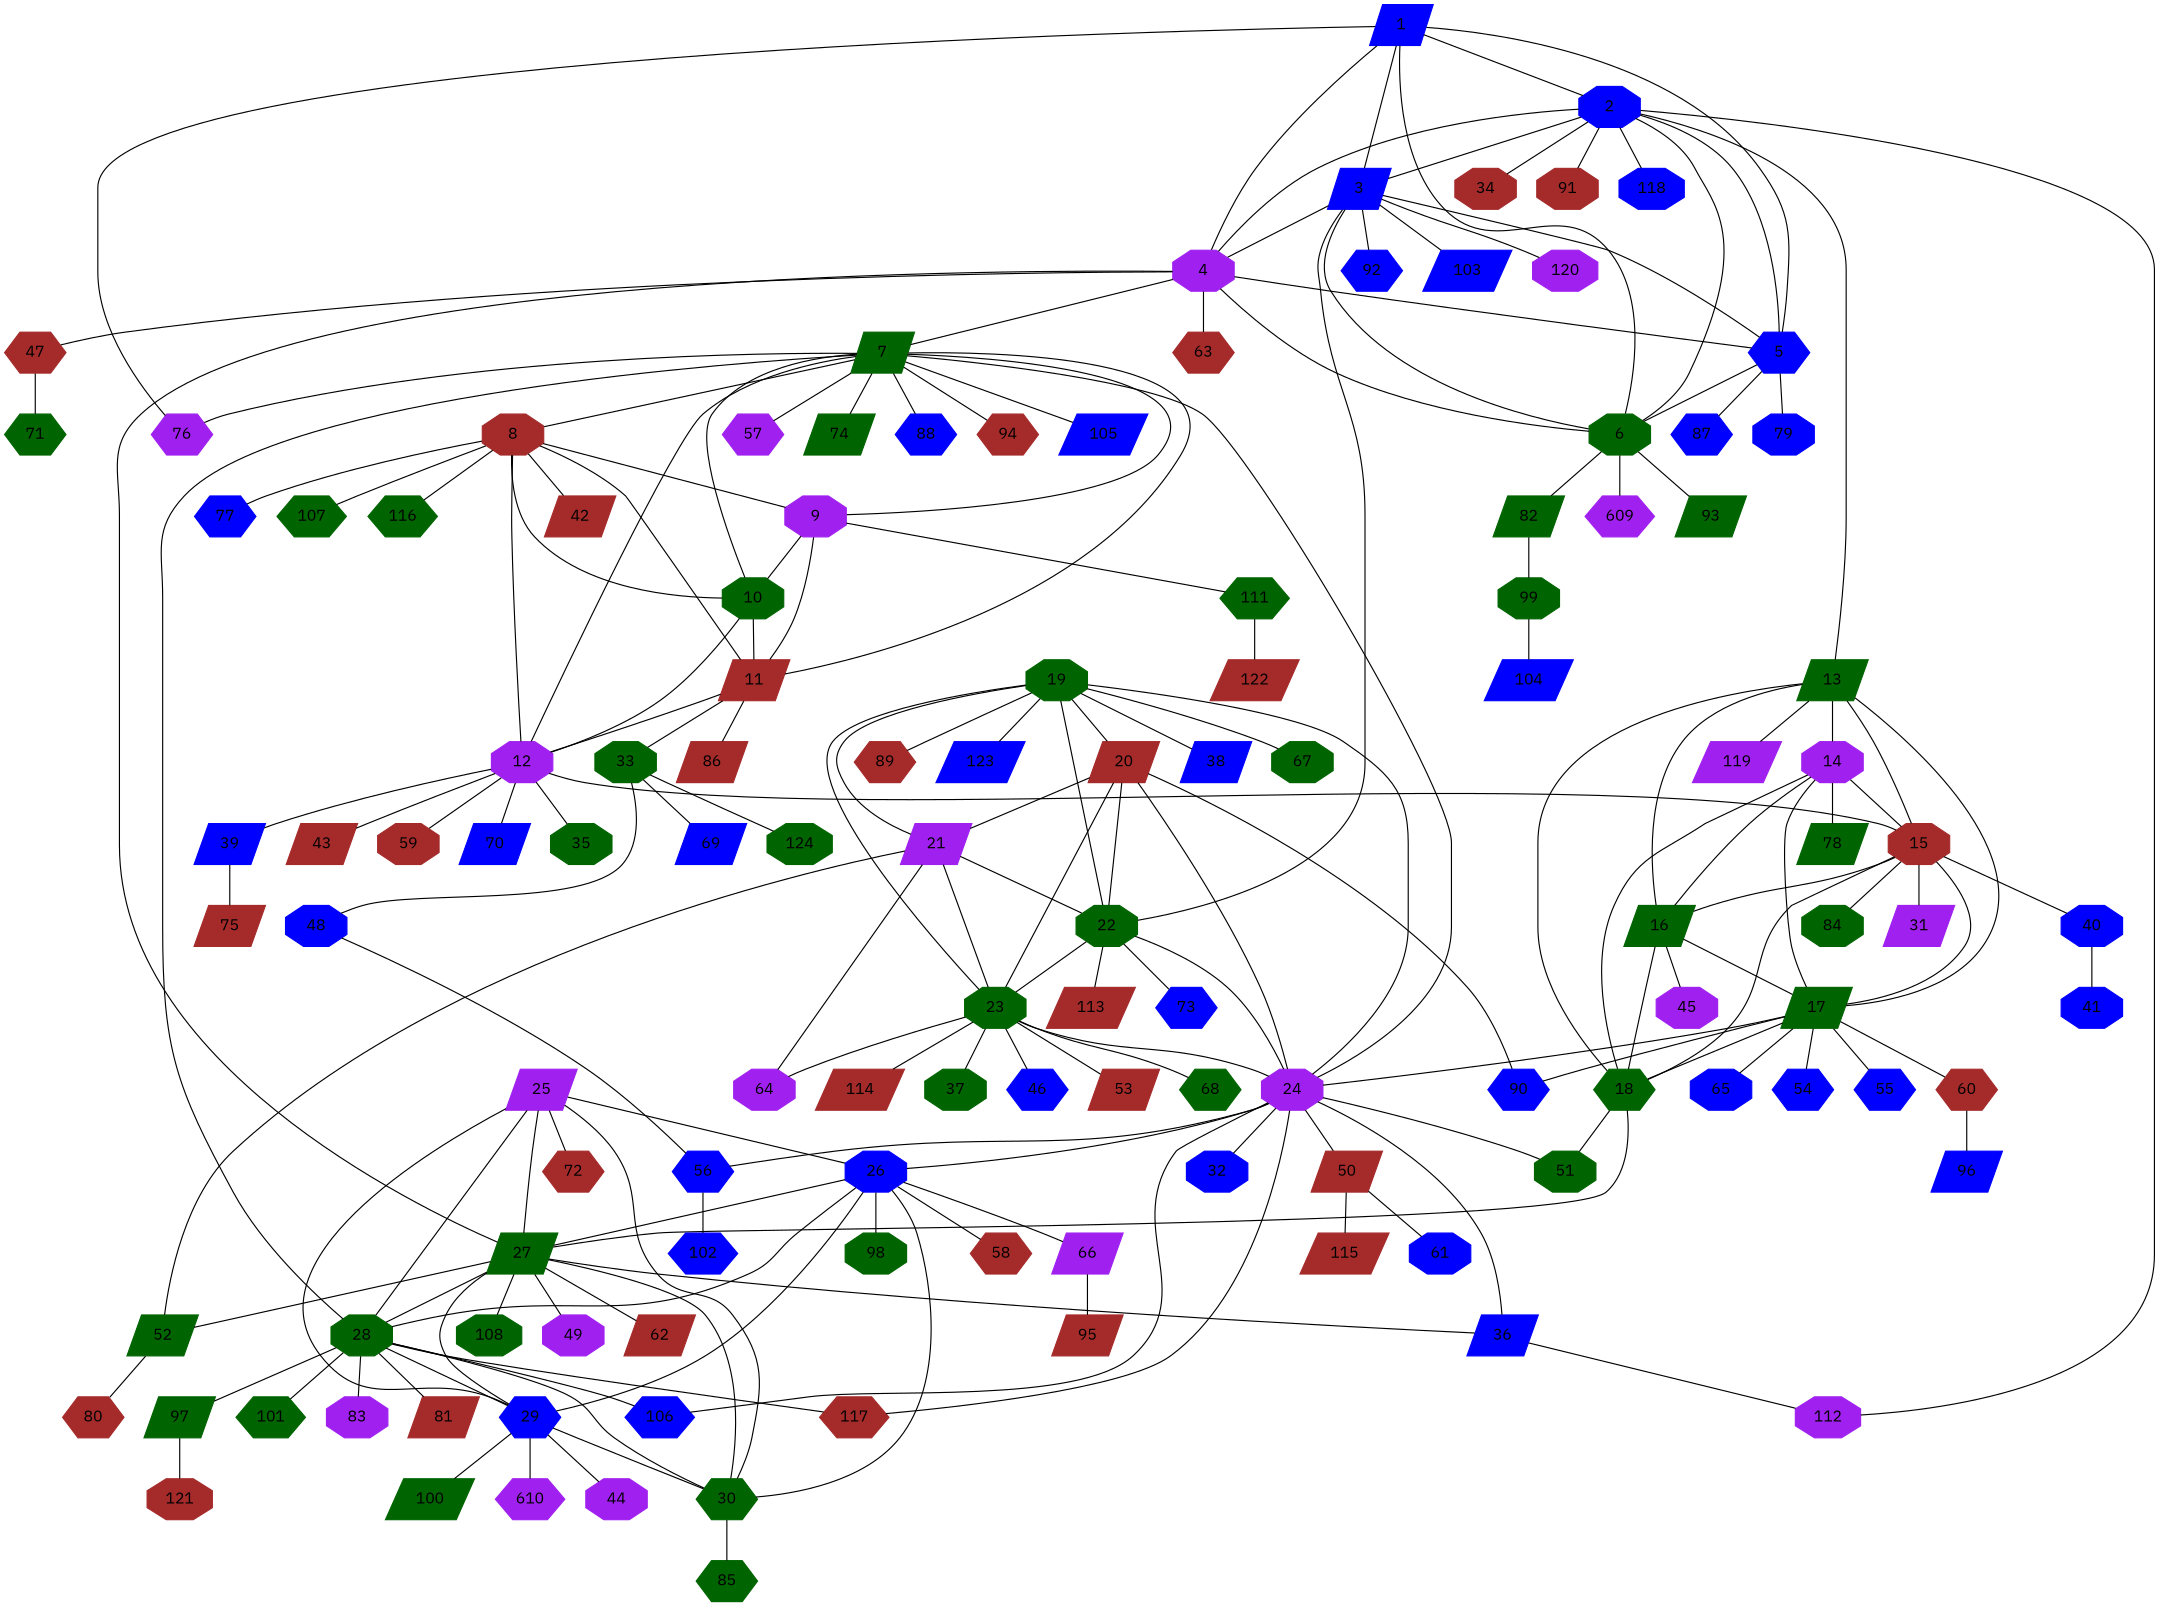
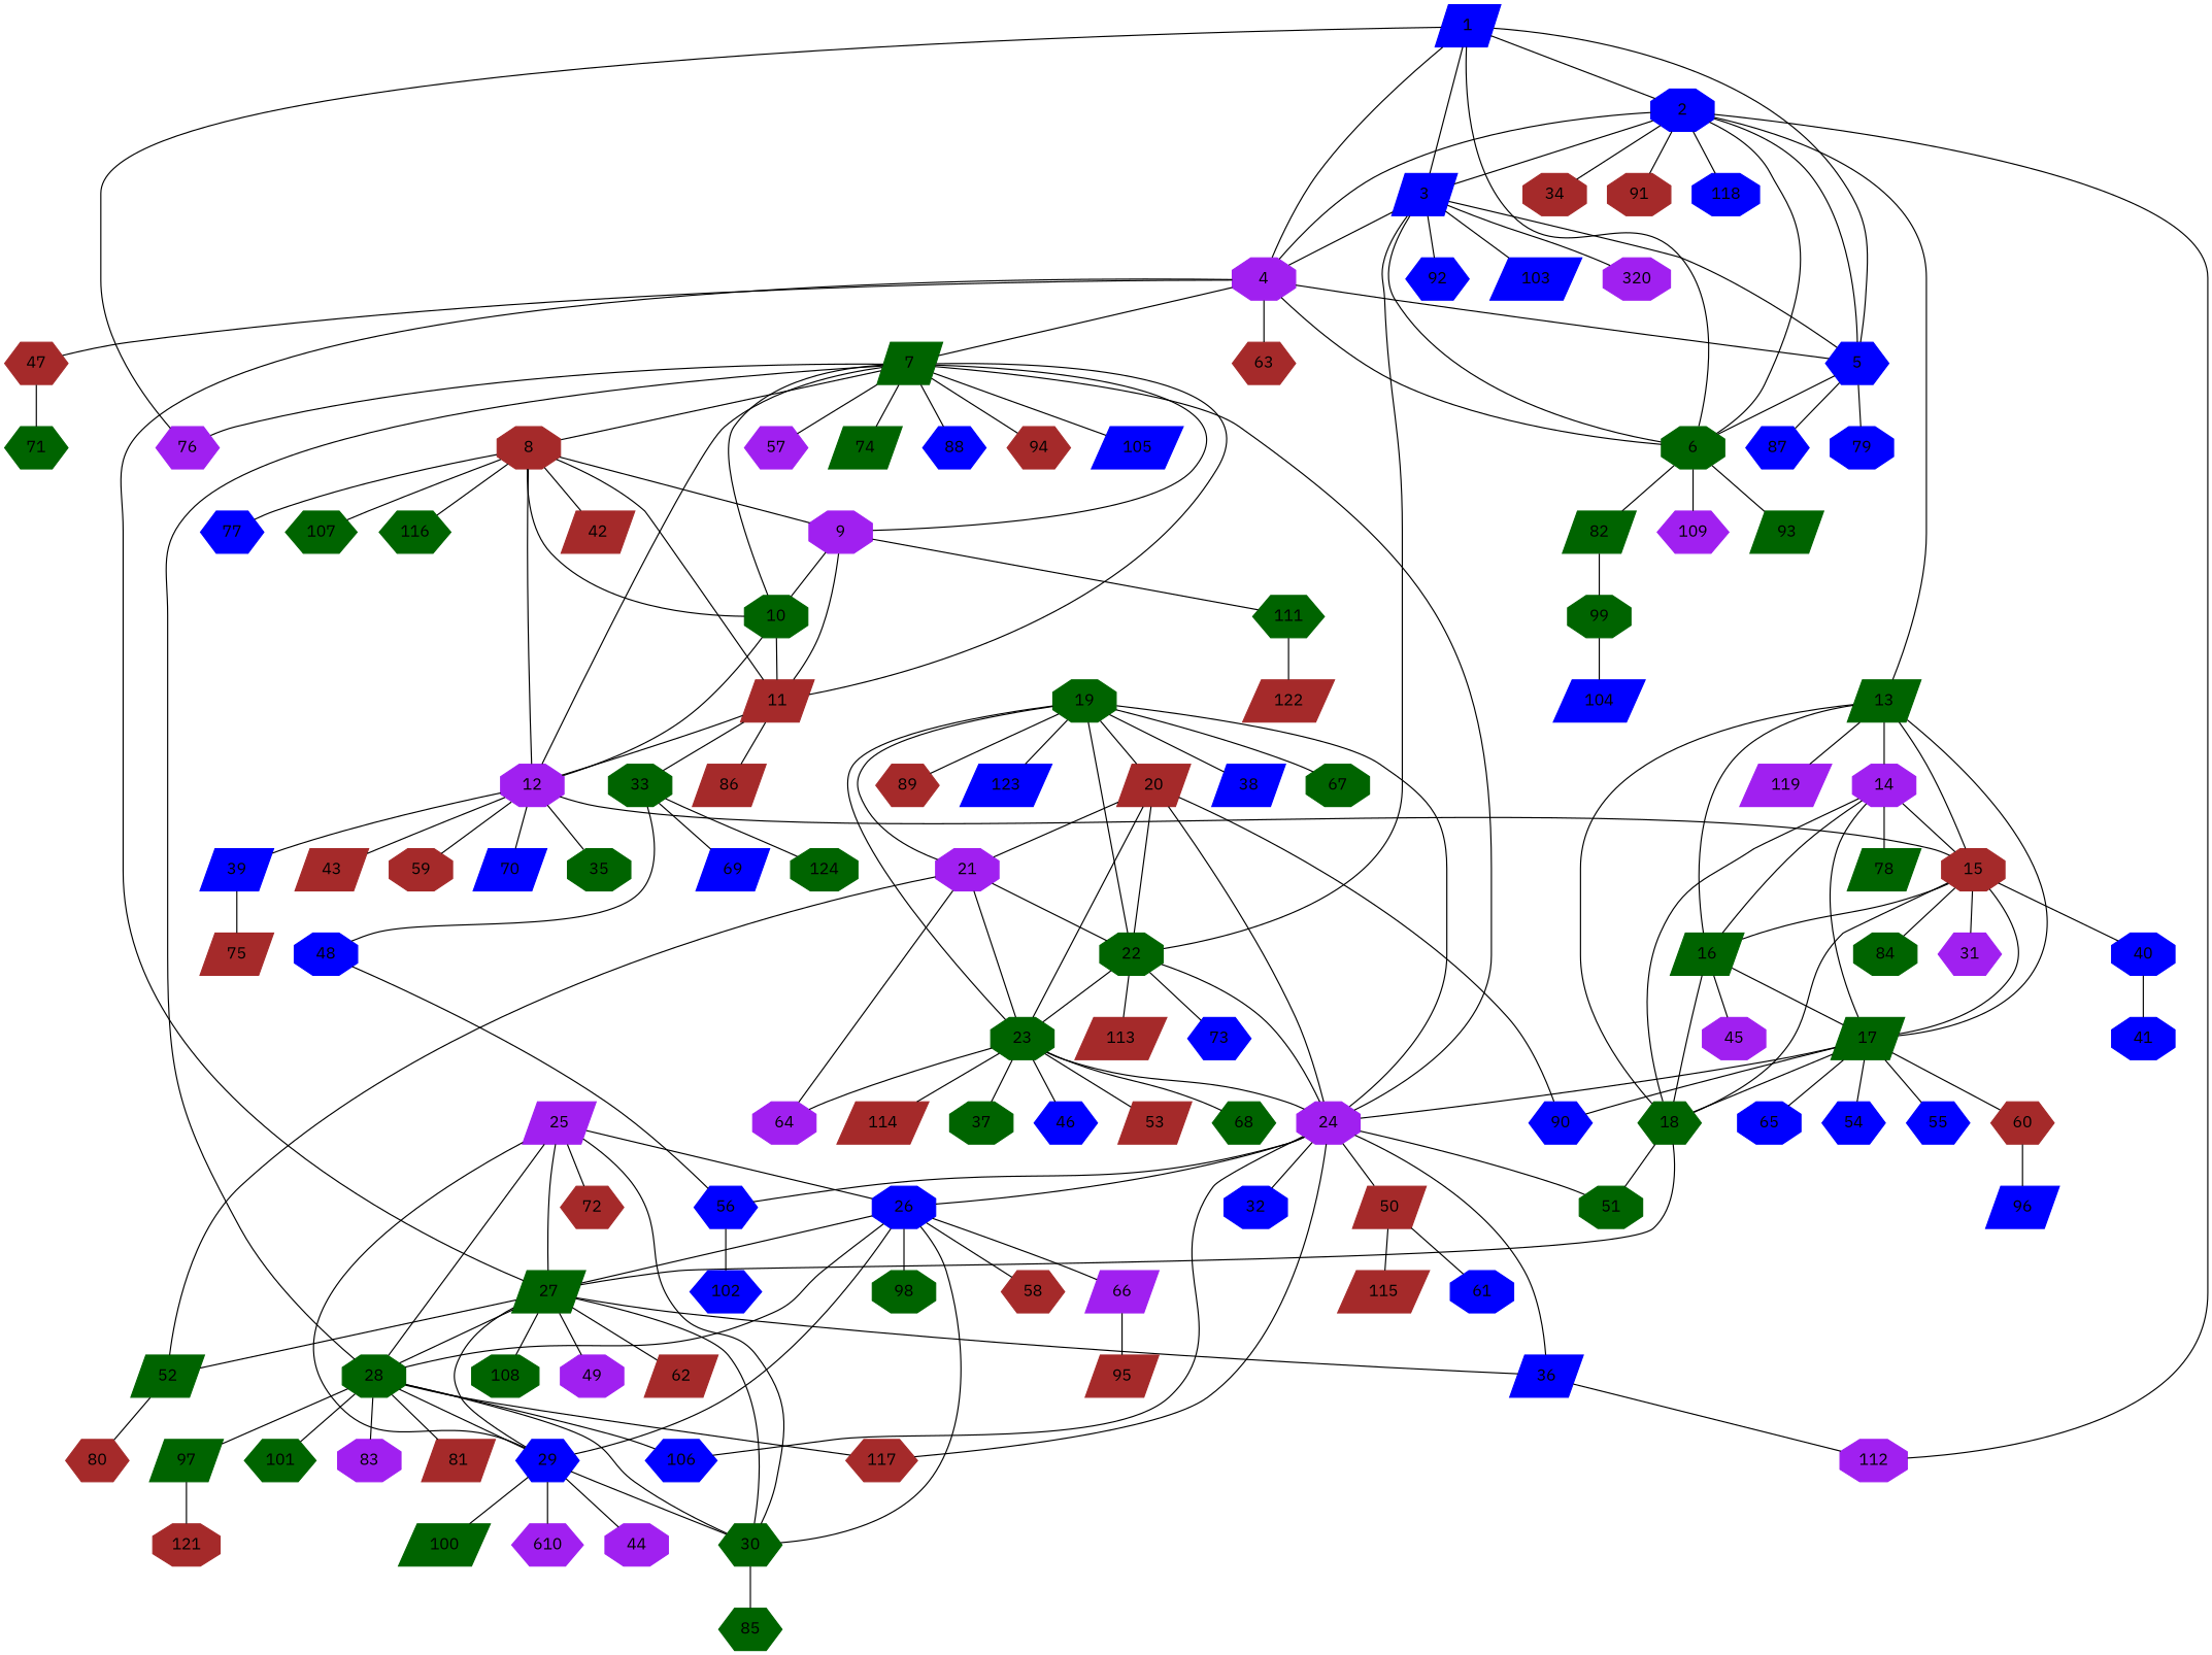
  graph {
    fontname="IBM Plex Sans"
    node [color=darkgreen fontname="IBM Plex Sans" shape=octagon style=filled]
    edge [fontname="IBM Plex Sans"]
    1 [color=blue shape=parallelogram]
    2 [color=blue]
    3 [color=blue shape=parallelogram]
    4 [color=purple]
    5 [color=blue shape=hexagon]
    6
    76 [color=purple shape=hexagon]
    13 [shape=parallelogram]
    34 [color=brown]
    91 [color=brown]
    112 [color=purple]
    118 [color=blue]
    22
    92 [color=blue shape=hexagon]
    103 [color=blue shape=parallelogram]
-   120 [color=purple]
+   120 [color=purple label=320]
    7 [shape=parallelogram]
    27 [shape=parallelogram]
    47 [color=brown shape=hexagon]
    63 [color=brown shape=hexagon]
    79 [color=blue]
    87 [color=blue shape=hexagon]
    82 [shape=parallelogram]
    93 [shape=parallelogram]
-   109 [color=purple shape=hexagon label=609]
+   109 [color=purple shape=hexagon]
    15 [color=brown]
    14 [color=purple]
    16 [shape=parallelogram]
    17 [shape=parallelogram]
    18 [shape=hexagon]
    119 [color=purple shape=parallelogram]
    24 [color=purple]
    23
    73 [color=blue shape=hexagon]
    113 [color=brown shape=parallelogram]
    8 [color=brown]
    9 [color=purple]
    10
    11 [color=brown shape=parallelogram]
    12 [color=purple]
    28
    57 [color=purple shape=hexagon]
    74 [shape=parallelogram]
    88 [color=blue shape=hexagon]
    94 [color=brown shape=hexagon]
    105 [color=blue shape=parallelogram]
    52 [shape=parallelogram]
    36 [color=blue shape=parallelogram]
    29 [color=blue shape=hexagon]
    30 [shape=hexagon]
    49 [color=purple]
    62 [color=brown shape=parallelogram]
    108
    71 [shape=hexagon]
    99
    42 [color=brown shape=parallelogram]
    77 [color=blue shape=hexagon]
    107 [shape=hexagon]
    116 [shape=hexagon]
    111 [shape=hexagon]
    33
    86 [color=brown shape=parallelogram]
    35
    39 [color=blue shape=parallelogram]
    43 [color=brown shape=parallelogram]
    59 [color=brown]
    70 [color=blue shape=parallelogram]
    51
    26 [color=blue]
    32 [color=blue]
    50 [color=brown shape=parallelogram]
    56 [color=blue shape=hexagon]
    106 [color=blue shape=hexagon]
    117 [color=brown shape=hexagon]
    81 [color=brown shape=parallelogram]
    83 [color=purple]
    97 [shape=parallelogram]
    101 [shape=hexagon]
    122 [color=brown shape=parallelogram]
    48 [color=blue]
    69 [color=blue shape=parallelogram]
    124
-   31 [color=purple shape=parallelogram]
+   31 [color=purple shape=hexagon]
    40 [color=blue]
    84
    75 [color=brown shape=parallelogram]
    78 [shape=parallelogram]
    45 [color=purple]
    54 [color=blue shape=hexagon]
    55 [color=blue shape=hexagon]
    60 [color=brown shape=hexagon]
    65 [color=blue]
    90 [color=blue shape=hexagon]
    41 [color=blue]
    96 [color=blue shape=parallelogram]
    19
    20 [color=brown shape=parallelogram]
-   21 [color=purple shape=parallelogram]
+   21 [color=purple]
    38 [color=blue shape=parallelogram]
    67
    89 [color=brown shape=hexagon]
    123 [color=blue shape=parallelogram]
    64 [color=purple]
    37
    46 [color=blue shape=hexagon]
    53 [color=brown shape=parallelogram]
    68 [shape=hexagon]
    114 [color=brown shape=parallelogram]
    80 [color=brown shape=hexagon]
    58 [color=brown shape=hexagon]
    66 [color=purple shape=parallelogram]
    98
    61 [color=blue]
    115 [color=brown shape=parallelogram]
    102 [color=blue shape=hexagon]
    25 [color=purple shape=parallelogram]
    72 [color=brown shape=hexagon]
    44 [color=purple]
    100 [shape=parallelogram]
    n120 [color=purple label=610 shape=hexagon]
    85 [shape=hexagon]
    95 [color=brown shape=parallelogram]
    121 [color=brown]
    104 [color=blue shape=parallelogram]
    1 -- 2
    1 -- 3
    1 -- 4
    1 -- 5
    1 -- 6
    1 -- 76
    2 -- 3
    2 -- 4
    2 -- 5
    2 -- 6
    2 -- 13
    2 -- 34
    2 -- 91
    2 -- 112
    2 -- 118
    3 -- 4
    3 -- 5
    3 -- 6
    3 -- 22
    3 -- 92
    3 -- 103
    3 -- 120
    4 -- 5
    4 -- 6
    4 -- 7
    4 -- 27
    4 -- 47
    4 -- 63
    5 -- 6
    5 -- 79
    5 -- 87
    6 -- 82
    6 -- 93
    6 -- 109
    13 -- 15
    13 -- 14
    13 -- 16
    13 -- 17
    13 -- 18
    13 -- 119
    22 -- 24
    22 -- 23
    22 -- 73
    22 -- 113
    7 -- 76
    7 -- 24
    7 -- 8
    7 -- 9
    7 -- 10
    7 -- 11
    7 -- 12
    7 -- 28
    7 -- 57
    7 -- 74
    7 -- 88
    7 -- 94
    7 -- 105
    27 -- 28
    27 -- 52
    27 -- 36
    27 -- 29
    27 -- 30
    27 -- 49
    27 -- 62
    27 -- 108
    47 -- 71
    82 -- 99
    15 -- 16
    15 -- 17
    15 -- 18
    15 -- 31
    15 -- 40
    15 -- 84
    14 -- 15
    14 -- 16
    14 -- 17
    14 -- 18
    14 -- 78
    16 -- 17
    16 -- 18
    16 -- 45
    17 -- 18
    17 -- 24
    17 -- 54
    17 -- 55
    17 -- 60
    17 -- 65
    17 -- 90
    18 -- 27
    18 -- 51
    24 -- 36
    24 -- 51
    24 -- 26
    24 -- 32
    24 -- 50
    24 -- 56
    24 -- 106
    24 -- 117
    23 -- 24
    23 -- 64
    23 -- 37
    23 -- 46
    23 -- 53
    23 -- 68
    23 -- 114
    8 -- 9
    8 -- 10
    8 -- 11
    8 -- 12
    8 -- 42
    8 -- 77
    8 -- 107
    8 -- 116
    9 -- 10
    9 -- 11
    9 -- 111
    10 -- 11
    10 -- 12
    11 -- 12
    11 -- 33
    11 -- 86
    12 -- 15
    12 -- 35
    12 -- 39
    12 -- 43
    12 -- 59
    12 -- 70
    28 -- 29
    28 -- 30
    28 -- 106
    28 -- 117
    28 -- 81
    28 -- 83
    28 -- 97
    28 -- 101
    52 -- 80
    36 -- 112
    29 -- 30
    29 -- 44
    29 -- 100
    29 -- n120
    30 -- 85
    99 -- 104
    111 -- 122
    33 -- 48
    33 -- 69
    33 -- 124
    39 -- 75
    26 -- 27
    26 -- 28
    26 -- 29
    26 -- 30
    26 -- 58
    26 -- 66
    26 -- 98
    50 -- 61
    50 -- 115
    56 -- 102
    97 -- 121
    48 -- 56
    40 -- 41
    60 -- 96
    19 -- 22
    19 -- 24
    19 -- 23
    19 -- 20
    19 -- 21
    19 -- 38
    19 -- 67
    19 -- 89
    19 -- 123
    20 -- 22
    20 -- 24
    20 -- 23
    20 -- 90
    20 -- 21
    21 -- 22
    21 -- 23
    21 -- 52
    21 -- 64
    66 -- 95
    25 -- 27
    25 -- 28
    25 -- 29
    25 -- 30
    25 -- 26
    25 -- 72
  }
